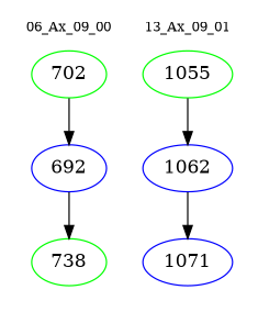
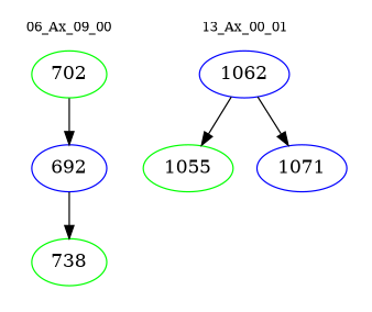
  digraph {
    node [color=green]
    edge [color=black]
    n1 [label=702]
    n2 [color=blue label=692]
    n3 [label=738]
    n4 [label=1055]
    n5 [color=blue label=1062]
    n6 [color=blue label=1071]
    subgraph cluster_1 {
      color=white
      fontsize=10
      label="06_Ax_09_00"
      n1
      n2
      n3
    }
    subgraph cluster_2 {
      color=white
      fontsize=10
-     label="13_Ax_09_01"
+     label="13_Ax_00_01"
      n4
      n5
      n6
    }
    n1 -> n2
    n2 -> n3
-   n4 -> n5
+   n5 -> n4
    n5 -> n6
  }
